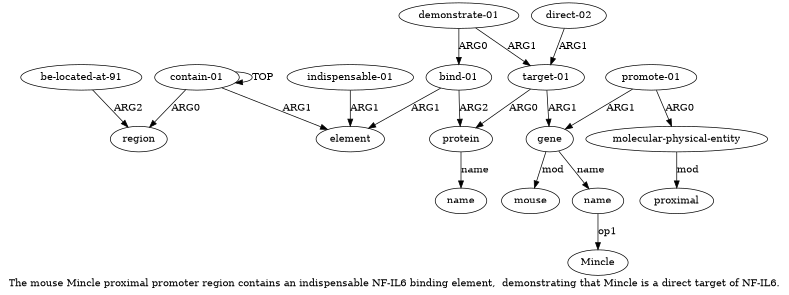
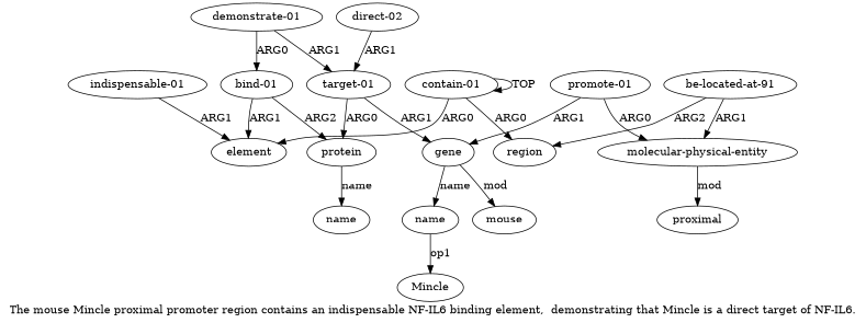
  digraph {
    label="The mouse Mincle proximal promoter region contains an indispensable NF-IL6 binding element,  demonstrating that Mincle is a direct target of NF-IL6."
    node [color=black gold_label=name test_label=name]
    edge [color=black gold_label=ARG1 test_label=ARG1]
    n1 [gold_ind=15 gold_label="target-01" label="target-01" test_ind=15 test_label="target-01"]
    n2 [gold_ind=11 gold_label=protein label=protein test_ind=11 test_label=protein]
    n3 [gold_ind=5 gold_label=gene label=gene test_ind=5 test_label=gene]
    n4 [gold_ind=12 label=name test_ind=12]
    n5 [gold_ind=7 gold_label=mouse label=mouse test_ind=7 test_label=mouse]
    n6 [gold_ind=6 label=name test_ind=6]
    n7 [gold_ind=-1 gold_label=Mincle label=Mincle test_ind=-1 test_label=Mincle]
    n8 [gold_ind=14 gold_label="demonstrate-01" label="demonstrate-01" test_ind=14 test_label="demonstrate-01"]
    n9 [gold_ind=10 gold_label="bind-01" label="bind-01" test_ind=10 test_label="bind-01"]
    n10 [gold_ind=0 gold_label="contain-01" label="contain-01" test_ind=0 test_label="contain-01"]
    n11 [gold_ind=9 gold_label=element label=element test_ind=9 test_label=element]
    n12 [gold_ind=1 gold_label=region label=region test_ind=1 test_label=region]
    n13 [gold_ind=16 gold_label="direct-02" label="direct-02" test_ind=16 test_label="direct-02"]
    n14 [gold_ind=13 gold_label="indispensable-01" label="indispensable-01" test_ind=13 test_label="indispensable-01"]
    n15 [gold_ind=3 gold_label="molecular-physical-entity" label="molecular-physical-entity" test_ind=3 test_label="molecular-physical-entity"]
    n16 [gold_ind=8 gold_label=proximal label=proximal test_ind=8 test_label=proximal]
    n17 [gold_ind=2 gold_label="be-located-at-91" label="be-located-at-91" test_ind=2 test_label="be-located-at-91"]
    n18 [gold_ind=4 gold_label="promote-01" label="promote-01" test_ind=4 test_label="promote-01"]
    n1 -> n2 [gold_label=ARG0 label=ARG0 test_label=ARG0]
    n1 -> n3 [label=ARG1]
    n2 -> n4 [gold_label=name label=name test_label=name]
    n3 -> n5 [gold_label=mod label=mod test_label=mod]
    n3 -> n6 [gold_label=name label=name test_label=name]
    n6 -> n7 [gold_label=op1 label=op1 test_label=op1]
    n8 -> n1 [label=ARG1]
    n8 -> n9 [gold_label=ARG0 label=ARG0 test_label=ARG0]
    n9 -> n2 [gold_label=ARG2 label=ARG2 test_label=ARG2]
    n9 -> n11 [label=ARG1]
    n10 -> n10 [gold_label=TOP label=TOP test_label=TOP]
-   n10 -> n11 [label=ARG1]
+   n10 -> n11 [label=ARG0]
    n10 -> n12 [gold_label=ARG0 label=ARG0 test_label=ARG0]
    n13 -> n1 [label=ARG1]
    n14 -> n11 [label=ARG1]
    n15 -> n16 [gold_label=mod label=mod test_label=mod]
    n17 -> n12 [gold_label=ARG2 label=ARG2 test_label=ARG2]
+   n17 -> n15 [label=ARG1]
    n18 -> n3 [label=ARG1]
    n18 -> n15 [gold_label=ARG0 label=ARG0 test_label=ARG0]
  }
